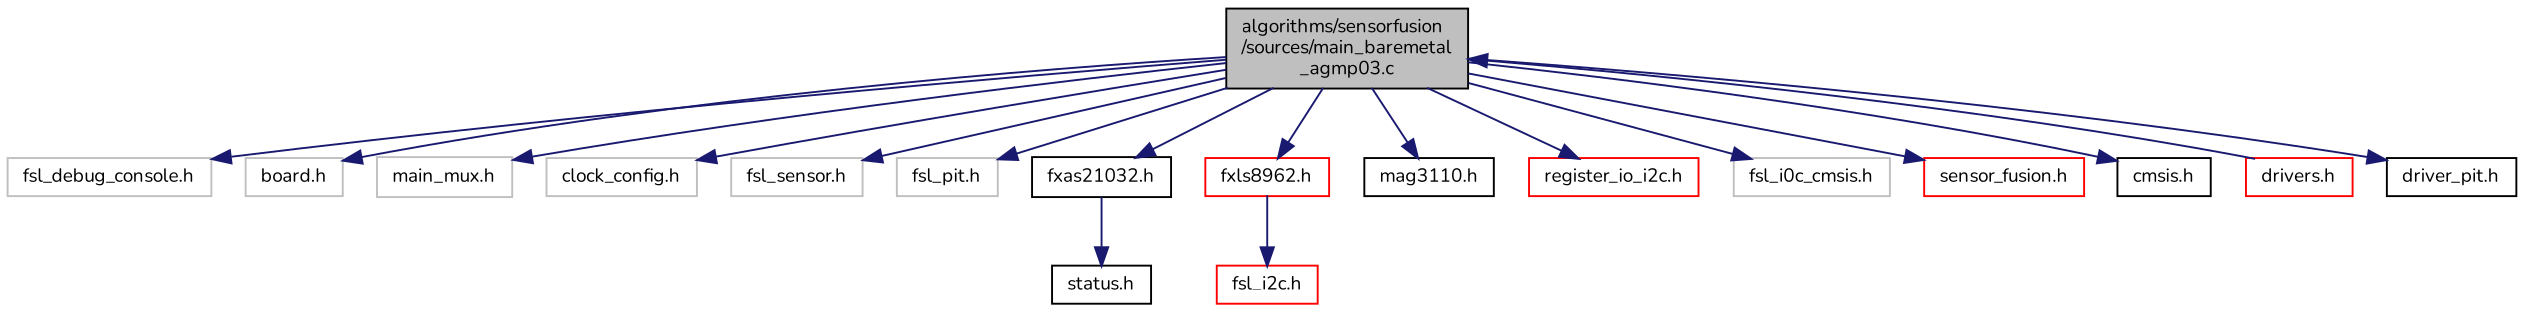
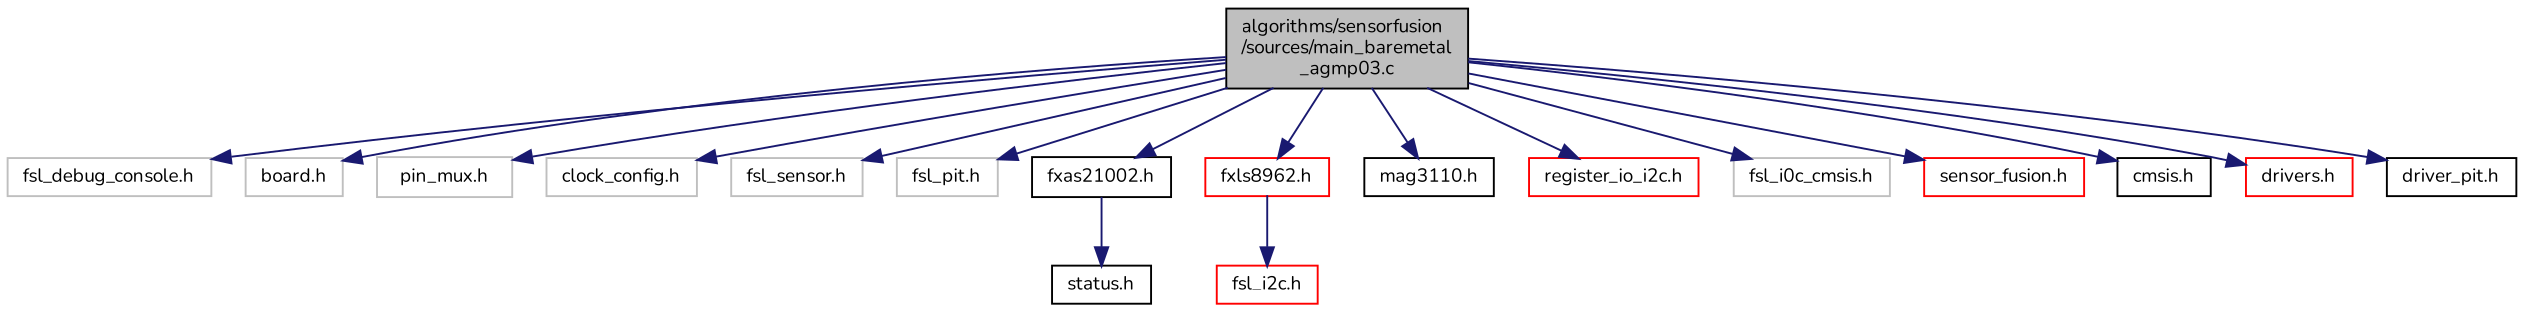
  digraph {
    fontname=Nunito
    node [color=grey75 fillcolor=white fontname=Nunito fontsize=10 shape=record style=filled]
    edge [color=midnightblue fontname=Nunito fontsize=10 labelfontname=Helvetica labelfontsize=10 style=solid]
    n1 [color=black fillcolor=grey75 fontcolor=black height=0.2 label="algorithms/sensorfusion\l/sources/main_baremetal\l_agmp03.c" width=0.4]
    n2 [height=0.2 label="fsl_debug_console.h" width=0.4]
    n3 [height=0.2 label="board.h" width=0.4]
-   n4 [height=0.2 label="main_mux.h" width=0.4]
+   n4 [height=0.2 label="pin_mux.h" width=0.4]
    n5 [height=0.2 label="clock_config.h" width=0.4]
    n6 [height=0.2 label="fsl_sensor.h" width=0.4]
    n7 [height=0.2 label="fsl_pit.h" width=0.4]
-   n8 [color=black height=0.2 label="fxas21032.h" width=0.4]
+   n8 [color=black height=0.2 label="fxas21002.h" width=0.4]
    n9 [color=red height=0.2 label="fxls8962.h" width=0.4]
    n10 [color=black height=0.2 label="mag3110.h" width=0.4]
    n11 [color=red height=0.2 label="register_io_i2c.h" width=0.4]
    n12 [height=0.2 label="fsl_i0c_cmsis.h" width=0.4]
    n13 [color=red height=0.2 label="sensor_fusion.h" width=0.4]
    n14 [color=black height=0.2 label="cmsis.h" width=0.4]
    n15 [color=red height=0.2 label="drivers.h" width=0.4]
    n16 [color=black height=0.2 label="driver_pit.h" width=0.4]
    n17 [color=red height=0.2 label="fsl_i2c.h" width=0.4]
    n18 [color=black height=0.2 label="status.h" width=0.4]
    n1 -> n2
    n1 -> n3
    n1 -> n4
    n1 -> n5
    n1 -> n6
    n1 -> n7
    n1 -> n8
    n1 -> n9
    n1 -> n10
    n1 -> n11
    n1 -> n12
    n1 -> n13
    n1 -> n14
-   n15 -> n1
+   n1 -> n15
    n1 -> n16
    n8 -> n18
    n9 -> n17
  }
